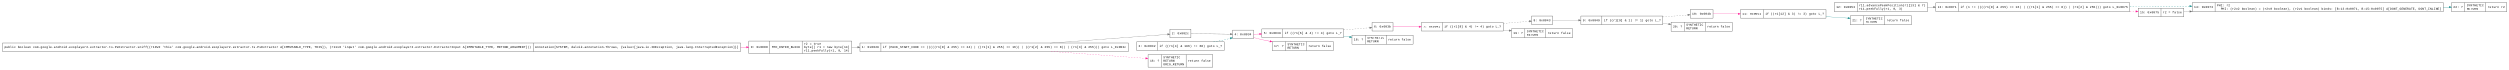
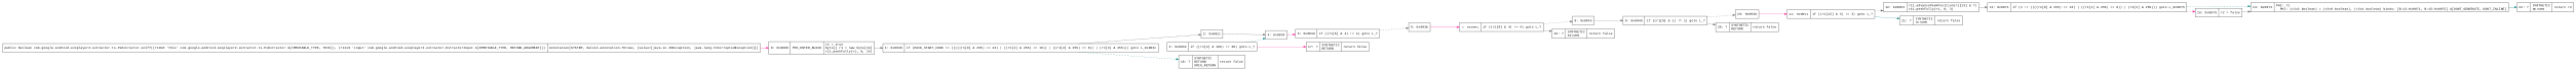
  digraph {
    fontname="Liberation Mono"
    rankdir=LR
    node [fontname="Liberation Mono" shape=record]
    edge [color=gray40 fontname="Liberation Mono"]
    n1 [label="{0\:\ 0x0000|MTH_ENTER_BLOCK\l|r2 = true\lbyte[] r1 = new byte[14]\lr11.peekFully(r1, 0, 14)\l}"]
    n2 [label="{1\:\ 0x0029|if (PACK_START_CODE == (((((r1[0] & 255) \<\< 24) \| ((r1[1] & 255) \<\< 16)) \| ((r1[2] & 255) \<\< 8)) \| (r1[3] & 255))) goto L_0x002c\l}"]
    n3 [label="{2\:\ 0x002c}"]
    n4 [label="{16\:\ ?|SYNTHETIC\lRETURN\lORIG_RETURN\l|return false\l}"]
    n5 [label="{4\:\ 0x0034}"]
    n6 [label="{3\:\ 0x0032|if ((r1[4] & 196) != 68) goto L_?\l}"]
    n7 [label="{17\:\ ?|SYNTHETIC\lRETURN\l|return false\l}"]
    n8 [label="{5\:\ 0x0039|if ((r1[6] & 4) != 4) goto L_?\l}"]
    n9 [label="{6\:\ 0x003b}"]
-   n10 [label="{18\:\ ?|SYNTHETIC\lRETURN\l|return false\l}"]
    n11 [label="{7\:\ 0x0041|if ((r1[8] & 4) != 4) goto L_?\l}"]
    n12 [label="{8\:\ 0x0043}"]
    n13 [label="{19\:\ ?|SYNTHETIC\lRETURN\l|return false\l}"]
    n14 [label="{9\:\ 0x0049|if ((r1[9] & 1) != 1) goto L_?\l}"]
    n15 [label="{10\:\ 0x004b}"]
    n16 [label="{20\:\ ?|SYNTHETIC\lRETURN\l|return false\l}"]
    n17 [label="{11\:\ 0x0051|if ((r1[12] & 3) != 3) goto L_?\l}"]
    n18 [label="{12\:\ 0x0053|r11.advancePeekPosition(r1[13] & 7)\lr11.peekFully(r1, 0, 3)\l}"]
    n19 [label="{21\:\ ?|SYNTHETIC\lRETURN\l|return false\l}"]
    n20 [label="{13\:\ 0x0071|if (1 != ((((r1[0] & 255) \<\< 16) \| ((r1[1] & 255) \<\< 8)) \| (r1[2] & 255))) goto L_0x0075\l}"]
    n21 [label="{14\:\ 0x0073|PHI: r2 \l  PHI: (r2v2 boolean) = (r2v0 boolean), (r2v1 boolean) binds: [B:13:0x0071, B:15:0x0075] A[DONT_GENERATE, DONT_INLINE]\l}"]
    n22 [label="{15\:\ 0x0075|r2 = false\l}"]
    n23 [label="{22\:\ ?|SYNTHETIC\lRETURN\l|return r2\l}"]
    n24 [label="{public boolean com.google.android.exoplayer2.extractor.ts.PsExtractor.sniff((r10v0 'this' com.google.android.exoplayer2.extractor.ts.PsExtractor A[IMMUTABLE_TYPE, THIS]), (r11v0 'input' com.google.android.exoplayer2.extractor.ExtractorInput A[IMMUTABLE_TYPE, METHOD_ARGUMENT]))  | Annotation[SYSTEM, dalvik.annotation.Throws, \{value=[java.io.IOException, java.lang.InterruptedException]\}]\l}"]
    n1 -> n2
    n2 -> n3
-   n2 -> n4 [color=deeppink style=dashed]
+   n2 -> n4 [color=teal style=dashed]
    n3 -> n5
    n5 -> n8 [color=deeppink]
    n6 -> n5 [color=teal style=dashed]
-   n5 -> n7 [color=deeppink]
+   n6 -> n7 [color=deeppink]
    n8 -> n9 [style=dashed]
-   n8 -> n10 [color=teal]
    n9 -> n11 [color=deeppink]
    n11 -> n12 [style=dashed]
    n11 -> n13
    n12 -> n14
    n14 -> n15 [style=dashed]
    n14 -> n16
    n15 -> n17 [color=deeppink]
+   n17 -> n18 [style=dashed]
    n17 -> n19 [color=teal]
    n18 -> n20
    n20 -> n21 [color=teal style=dashed]
    n20 -> n22 [color=deeppink style=dashed]
    n21 -> n23 [color=teal]
    n22 -> n21
    n24 -> n1 [color=deeppink]
  }
